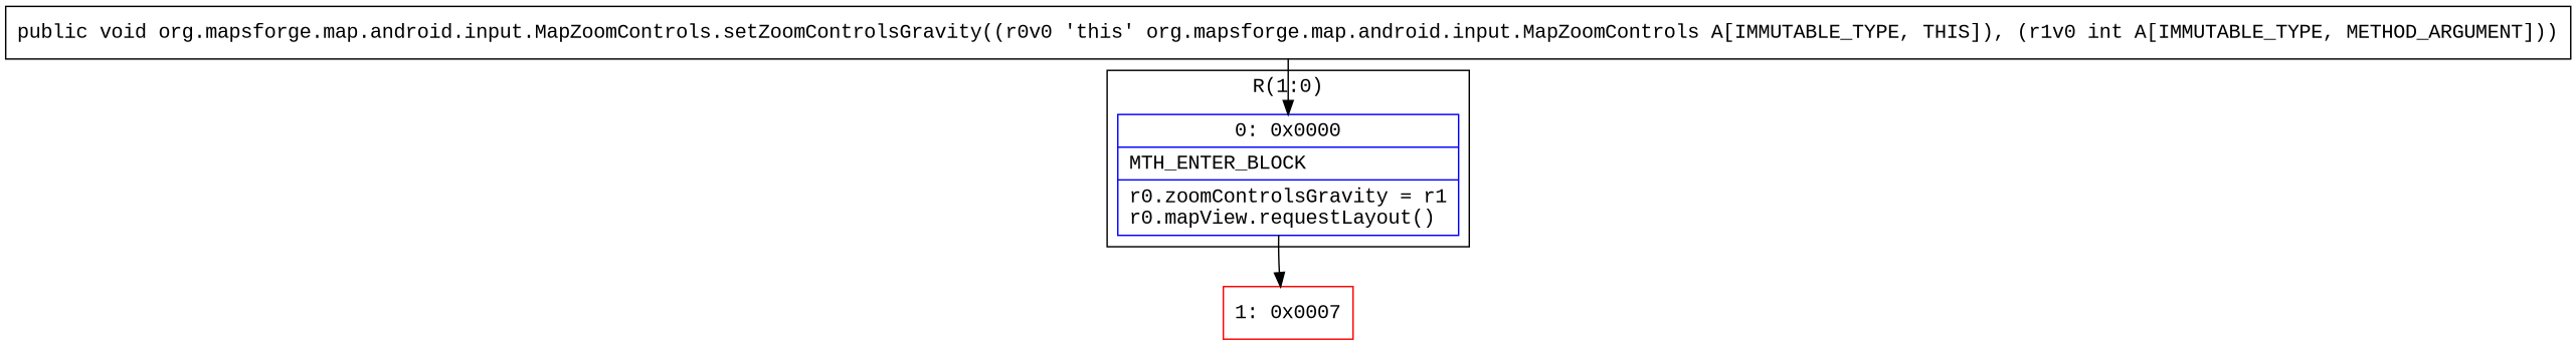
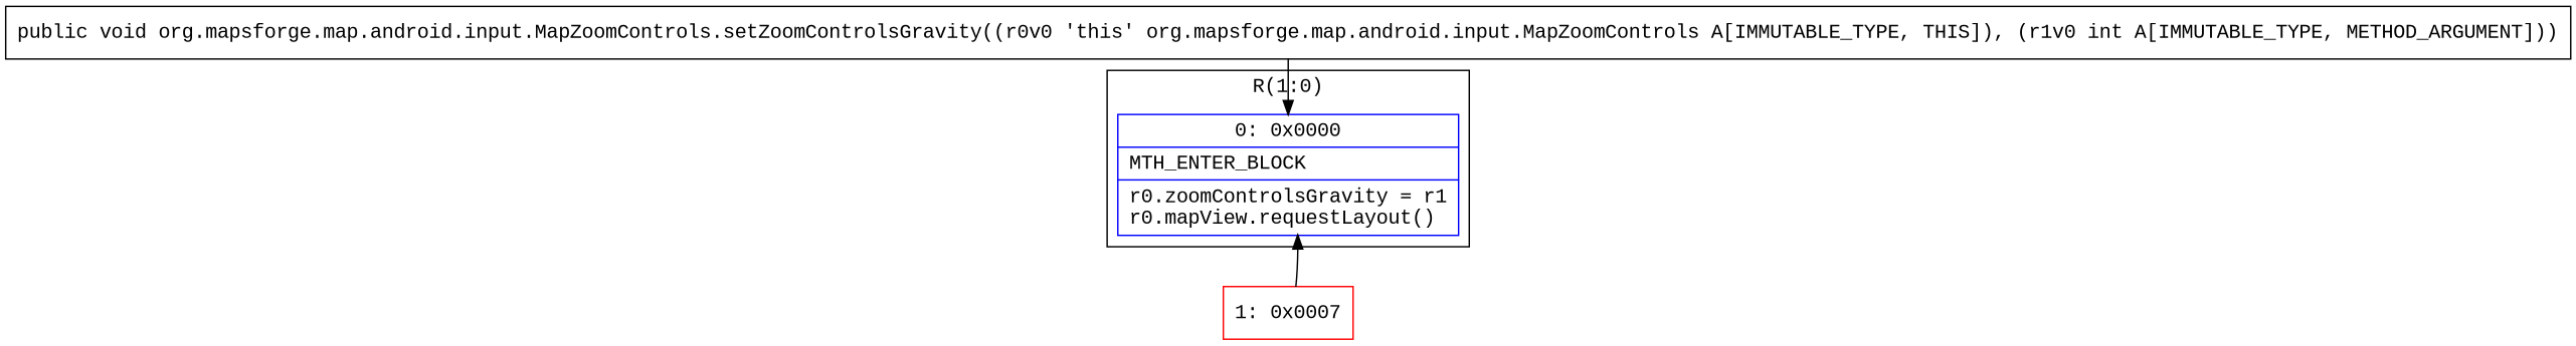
  digraph {
    fontname="Liberation Mono"
    node [shape=record fontname="Liberation Mono"]
    edge [fontname="Liberation Mono"]
    n1 [color=blue label="{0\:\ 0x0000|MTH_ENTER_BLOCK\l|r0.zoomControlsGravity = r1\lr0.mapView.requestLayout()\l}"]
    n2 [color=red label="{1\:\ 0x0007}"]
    n3 [label="{public void org.mapsforge.map.android.input.MapZoomControls.setZoomControlsGravity((r0v0 'this' org.mapsforge.map.android.input.MapZoomControls A[IMMUTABLE_TYPE, THIS]), (r1v0 int A[IMMUTABLE_TYPE, METHOD_ARGUMENT])) }"]
    subgraph cluster_1 {
      label="R(1:0)"
      n1
    }
-   n1 -> n2
+   n2 -> n1
    n3 -> n1
  }
